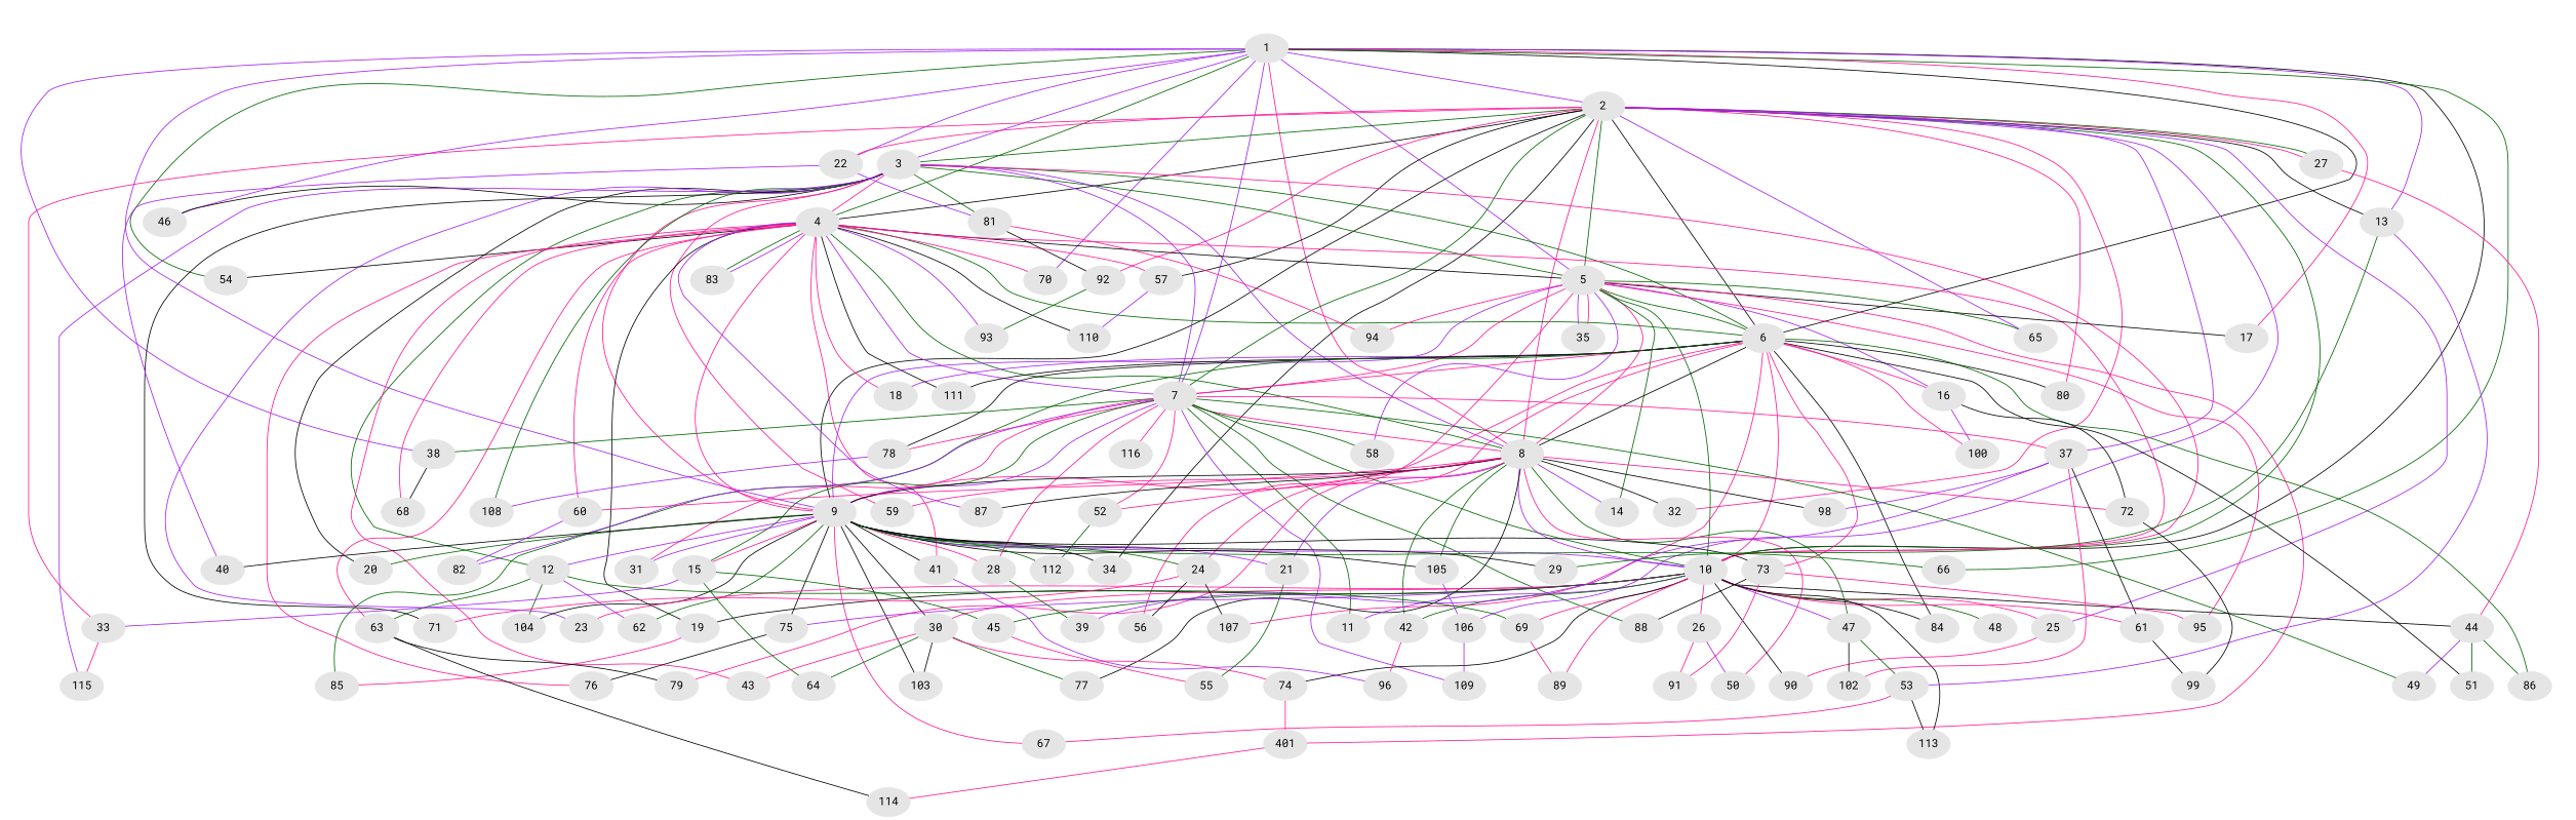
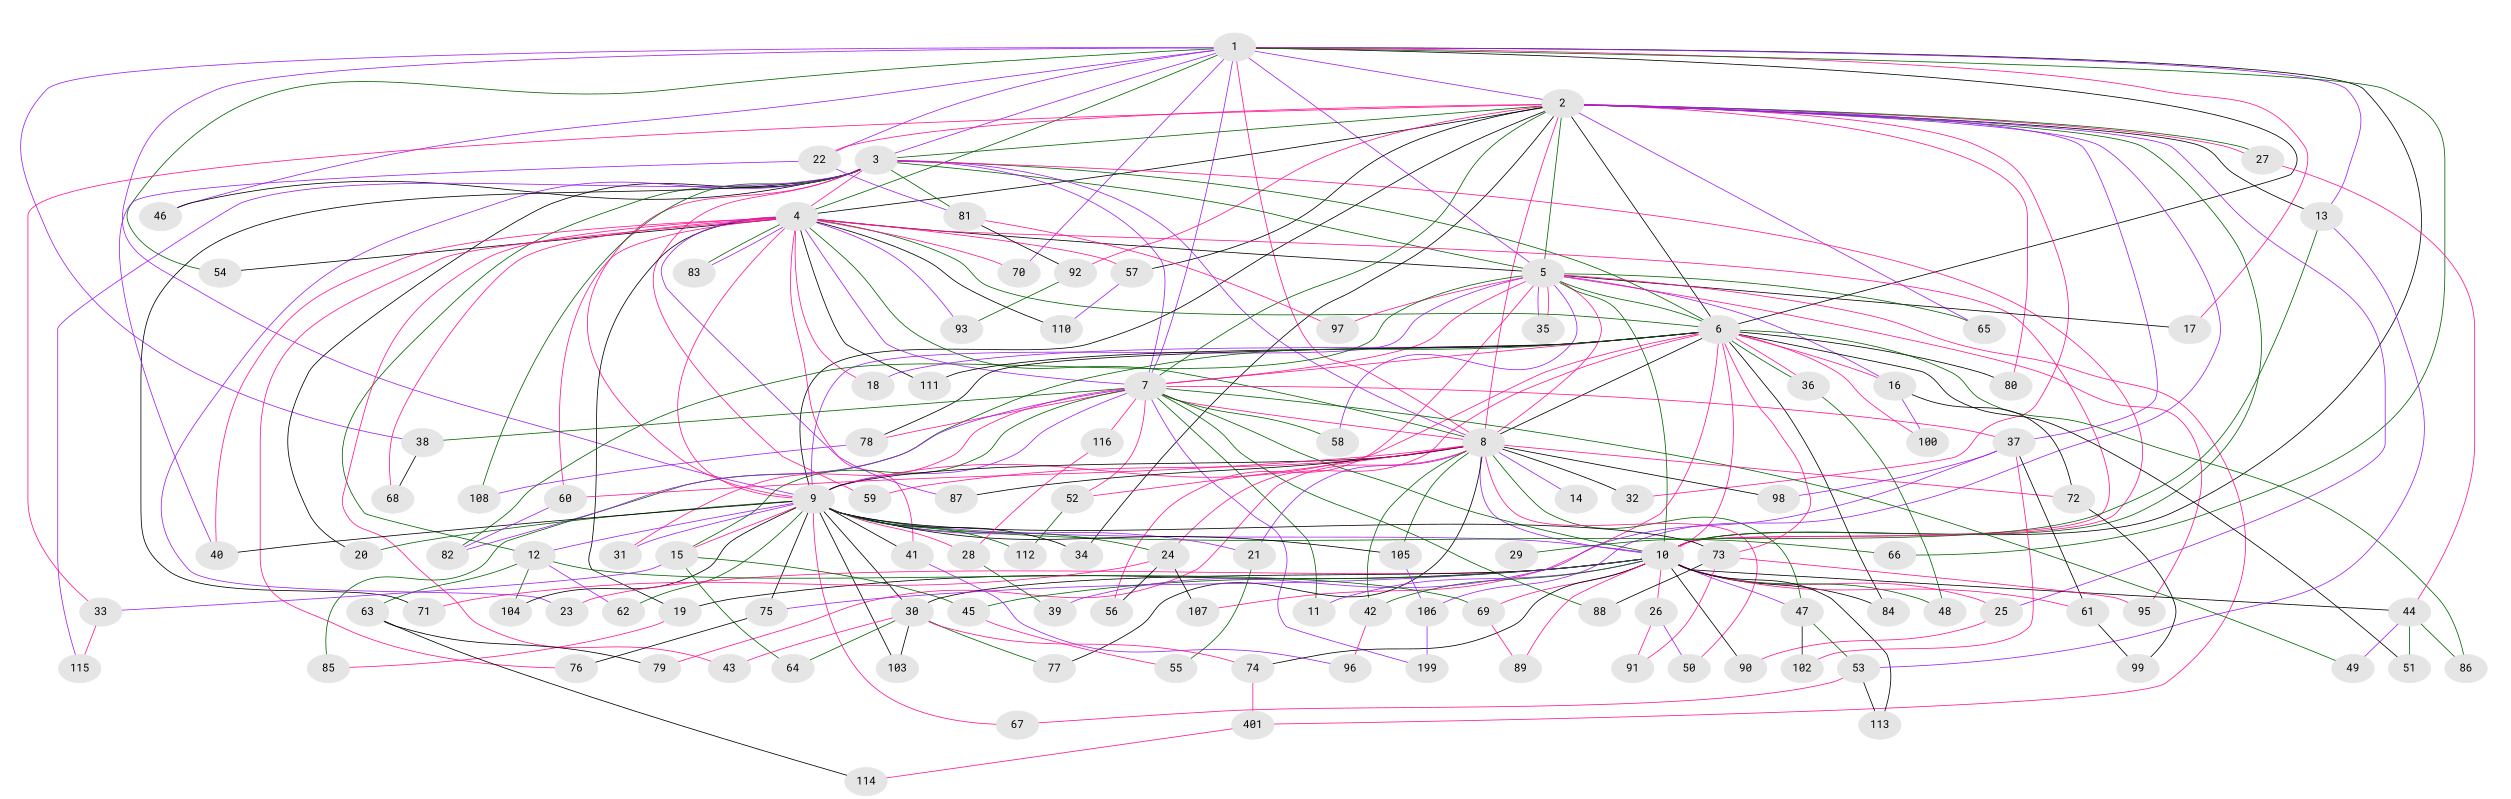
  graph {
    fontname="Roboto Mono"
    node [color=gray90 fontname="Roboto Mono" style=filled]
    edge [color=deeppink fontname="Roboto Mono"]
    1
    2
    3
    4
    5
    6
    7
    8
    9
    10
    13
    17
    22
    38
    46
    54
    66
    70
    25
    27
    32
    33
    34
    37
    57
    65
    80
    92
    106
    12
    20
    23
    59
    71
    81
    108
    115
    18
    19
    41
    43
    60
    63
    68
    76
    83
    87
    93
    110
    111
    14
    16
    35
    56
    58
-   94
+   94 [label=97]
    95
    n58 [label=401]
    24
+   36
    51
    73
    78
    84
    85
    86
    100
    107
    11
    15
    28
    31
    49
    52
    82
    88
-   109
+   109 [label=199]
    116
    21
    42
    47
    50
    72
    77
    79
    98
    105
    29
    30
    40
    62
    67
    75
    103
    104
    112
    26
    44
    45
    48
    61
    69
    74
    89
    90
    113
    53
    39
    102
    96
    114
    91
    64
    55
    99
    1 -- 2 [color=purple]
    1 -- 3 [color=purple]
    1 -- 4 [color=darkgreen]
    1 -- 5 [color=purple]
    1 -- 6 [color=black]
    1 -- 7 [color=purple]
    1 -- 8
    1 -- 9 [color=purple]
    1 -- 10 [color=black]
    1 -- 13 [color=purple]
    1 -- 17
    1 -- 22 [color=purple]
    1 -- 38 [color=purple]
    1 -- 46 [color=purple]
    1 -- 54 [color=darkgreen]
    1 -- 66 [color=darkgreen]
    1 -- 70 [color=purple]
    2 -- 3 [color=darkgreen]
    2 -- 4 [color=black]
    2 -- 5 [color=darkgreen]
    2 -- 6 [color=black]
    2 -- 7 [color=darkgreen]
    2 -- 8
    2 -- 9 [color=black]
    2 -- 10 [color=darkgreen]
    2 -- 13 [color=black]
    2 -- 22
    2 -- 25 [color=purple]
    2 -- 27
    2 -- 27 [color=darkgreen]
    2 -- 32
    2 -- 33
    2 -- 34 [color=black]
    2 -- 37 [color=purple]
    2 -- 57 [color=black]
    2 -- 65 [color=purple]
    2 -- 80
    2 -- 92
    2 -- 106 [color=purple]
    3 -- 4
    3 -- 5 [color=darkgreen]
    3 -- 6 [color=darkgreen]
    3 -- 7 [color=purple]
    3 -- 8 [color=purple]
    3 -- 9
    3 -- 10
    3 -- 46 [color=black]
    3 -- 12 [color=darkgreen]
    3 -- 20 [color=black]
    3 -- 23 [color=purple]
    3 -- 59
    3 -- 71 [color=black]
    3 -- 81 [color=darkgreen]
    3 -- 108 [color=darkgreen]
    3 -- 115 [color=purple]
    4 -- 5 [color=black]
    4 -- 6 [color=darkgreen]
    4 -- 7 [color=purple]
    4 -- 8 [color=darkgreen]
    4 -- 9
    4 -- 10
    4 -- 54 [color=black]
    4 -- 70
    4 -- 57
    4 -- 18
    4 -- 19 [color=black]
    4 -- 41
    4 -- 43
    4 -- 60
-   4 -- 63
+   4 -- 40
    4 -- 68
    4 -- 76
    4 -- 83 [color=darkgreen]
    4 -- 83 [color=purple]
    4 -- 87 [color=purple]
    4 -- 93 [color=purple]
    4 -- 110 [color=black]
    4 -- 111 [color=black]
    5 -- 6 [color=darkgreen]
    5 -- 7
    5 -- 8
    5 -- 9 [color=purple]
    5 -- 10 [color=darkgreen]
    5 -- 17 [color=black]
    5 -- 65 [color=darkgreen]
-   5 -- 14 [color=darkgreen]
+   5 -- 82 [color=darkgreen]
    5 -- 16 [color=purple]
    5 -- 35 [color=purple]
    5 -- 35
    5 -- 56
    5 -- 58 [color=purple]
    5 -- 94
    5 -- 95
    5 -- n58
    6 -- 7
    6 -- 8 [color=black]
    6 -- 9
    6 -- 10
    6 -- 80 [color=black]
    6 -- 18 [color=purple]
    6 -- 111 [color=black]
    6 -- 16
    6 -- 24
+   6 -- 36 [color=darkgreen]
+   6 -- 36
    6 -- 51 [color=black]
    6 -- 73
    6 -- 78 [color=black]
    6 -- 84 [color=black]
    6 -- 85 [color=darkgreen]
    6 -- 86 [color=darkgreen]
    6 -- 100
    6 -- 107
    7 -- 8
    7 -- 9 [color=purple]
    7 -- 10 [color=darkgreen]
    7 -- 38 [color=darkgreen]
    7 -- 37
    7 -- 58 [color=darkgreen]
    7 -- 78
    7 -- 11 [color=darkgreen]
    7 -- 15 [color=darkgreen]
-   7 -- 28
+   116 -- 28
    7 -- 31
    7 -- 49 [color=darkgreen]
    7 -- 52
    7 -- 82 [color=purple]
    7 -- 88 [color=darkgreen]
    7 -- 109 [color=purple]
    7 -- 116
    8 -- 9 [color=black]
    8 -- 10 [color=purple]
    8 -- 32 [color=black]
    8 -- 59
    8 -- 60
    8 -- 87 [color=black]
    8 -- 14 [color=purple]
    8 -- 52
    8 -- 21 [color=purple]
    8 -- 42 [color=darkgreen]
    8 -- 47 [color=darkgreen]
    8 -- 50
    8 -- 72
    8 -- 77 [color=black]
    8 -- 79
    8 -- 98 [color=black]
    8 -- 105 [color=darkgreen]
    9 -- 10 [color=purple]
    9 -- 66 [color=darkgreen]
    9 -- 34 [color=black]
    9 -- 12 [color=purple]
    9 -- 20 [color=darkgreen]
    9 -- 41 [color=black]
    9 -- 24 [color=darkgreen]
    9 -- 73 [color=black]
    9 -- 15
    9 -- 28
    9 -- 31 [color=purple]
    9 -- 21 [color=purple]
    9 -- 105 [color=black]
-   9 -- 29 [color=black]
    9 -- 30 [color=black]
    9 -- 40 [color=black]
    9 -- 62 [color=darkgreen]
    9 -- 67
    9 -- 75 [color=black]
    9 -- 103 [color=black]
    9 -- 104 [color=black]
    9 -- 112 [color=darkgreen]
    10 -- 25
    10 -- 23
    10 -- 19 [color=black]
    10 -- 84 [color=black]
    10 -- 11 [color=purple]
    10 -- 42 [color=darkgreen]
    10 -- 47 [color=purple]
-   10 -- 30
+   10 -- 30 [color=black]
    10 -- 75 [color=purple]
    10 -- 26
    10 -- 44 [color=black]
    10 -- 45 [color=darkgreen]
    10 -- 48 [color=darkgreen]
    10 -- 61
    10 -- 69
    10 -- 74 [color=black]
    10 -- 89
    10 -- 90 [color=black]
    10 -- 113 [color=black]
    13 -- 29 [color=darkgreen]
    13 -- 53 [color=purple]
    22 -- 81 [color=purple]
    22 -- 40 [color=purple]
    38 -- 68 [color=black]
    25 -- 90
    27 -- 44
    33 -- 115
    37 -- 98 [color=purple]
    37 -- 61 [color=black]
    37 -- 39 [color=purple]
    37 -- 102
    57 -- 110 [color=purple]
    92 -- 93 [color=darkgreen]
    106 -- 109 [color=purple]
    12 -- 63 [color=darkgreen]
    12 -- 62 [color=purple]
    12 -- 104 [color=darkgreen]
    12 -- 69 [color=darkgreen]
    81 -- 92 [color=black]
    81 -- 94
    19 -- 85
    41 -- 96 [color=purple]
    60 -- 82 [color=purple]
    63 -- 79 [color=black]
    63 -- 114 [color=black]
    16 -- 100 [color=purple]
    16 -- 72 [color=black]
    n58 -- 114
    24 -- 71
    24 -- 56 [color=black]
    24 -- 107 [color=black]
+   36 -- 48 [color=darkgreen]
    73 -- 95
    73 -- 88 [color=black]
    73 -- 91
    78 -- 108 [color=purple]
    15 -- 33 [color=purple]
    15 -- 45 [color=darkgreen]
    15 -- 64 [color=darkgreen]
    28 -- 39 [color=darkgreen]
    52 -- 112 [color=darkgreen]
    21 -- 55 [color=darkgreen]
    42 -- 96
    47 -- 53 [color=darkgreen]
    47 -- 102 [color=black]
    72 -- 99 [color=black]
    105 -- 106 [color=purple]
    30 -- 43
    30 -- 77 [color=darkgreen]
    30 -- 103 [color=black]
    30 -- 74
    30 -- 64 [color=darkgreen]
    75 -- 76 [color=black]
    26 -- 50 [color=purple]
    26 -- 91
    44 -- 51 [color=darkgreen]
    44 -- 86 [color=darkgreen]
    44 -- 49 [color=purple]
    45 -- 55
    61 -- 99 [color=black]
    69 -- 89
    74 -- n58
    53 -- 67
    53 -- 113 [color=black]
  }
